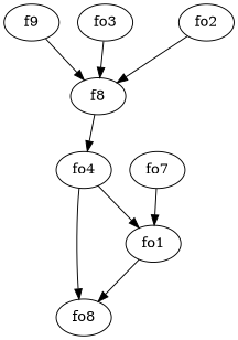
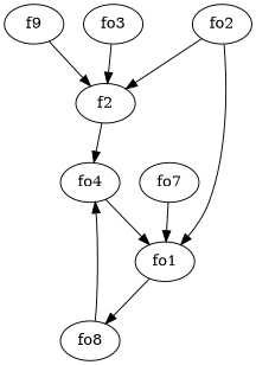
  strict digraph {
    edge [weight=2]
    n1 [label=f9]
-   f2 [label=f8]
+   f2
    fo4
    fo1
    n5 [label=fo8]
    fo2
    fo3
    n8 [label=fo7]
    n1 -> f2
    f2 -> fo4
    fo4 -> fo1
    fo1 -> n5
-   fo4 -> n5
+   n5 -> fo4
    fo2 -> f2
+   fo2 -> fo1
    fo3 -> f2
    n8 -> fo1
  }
